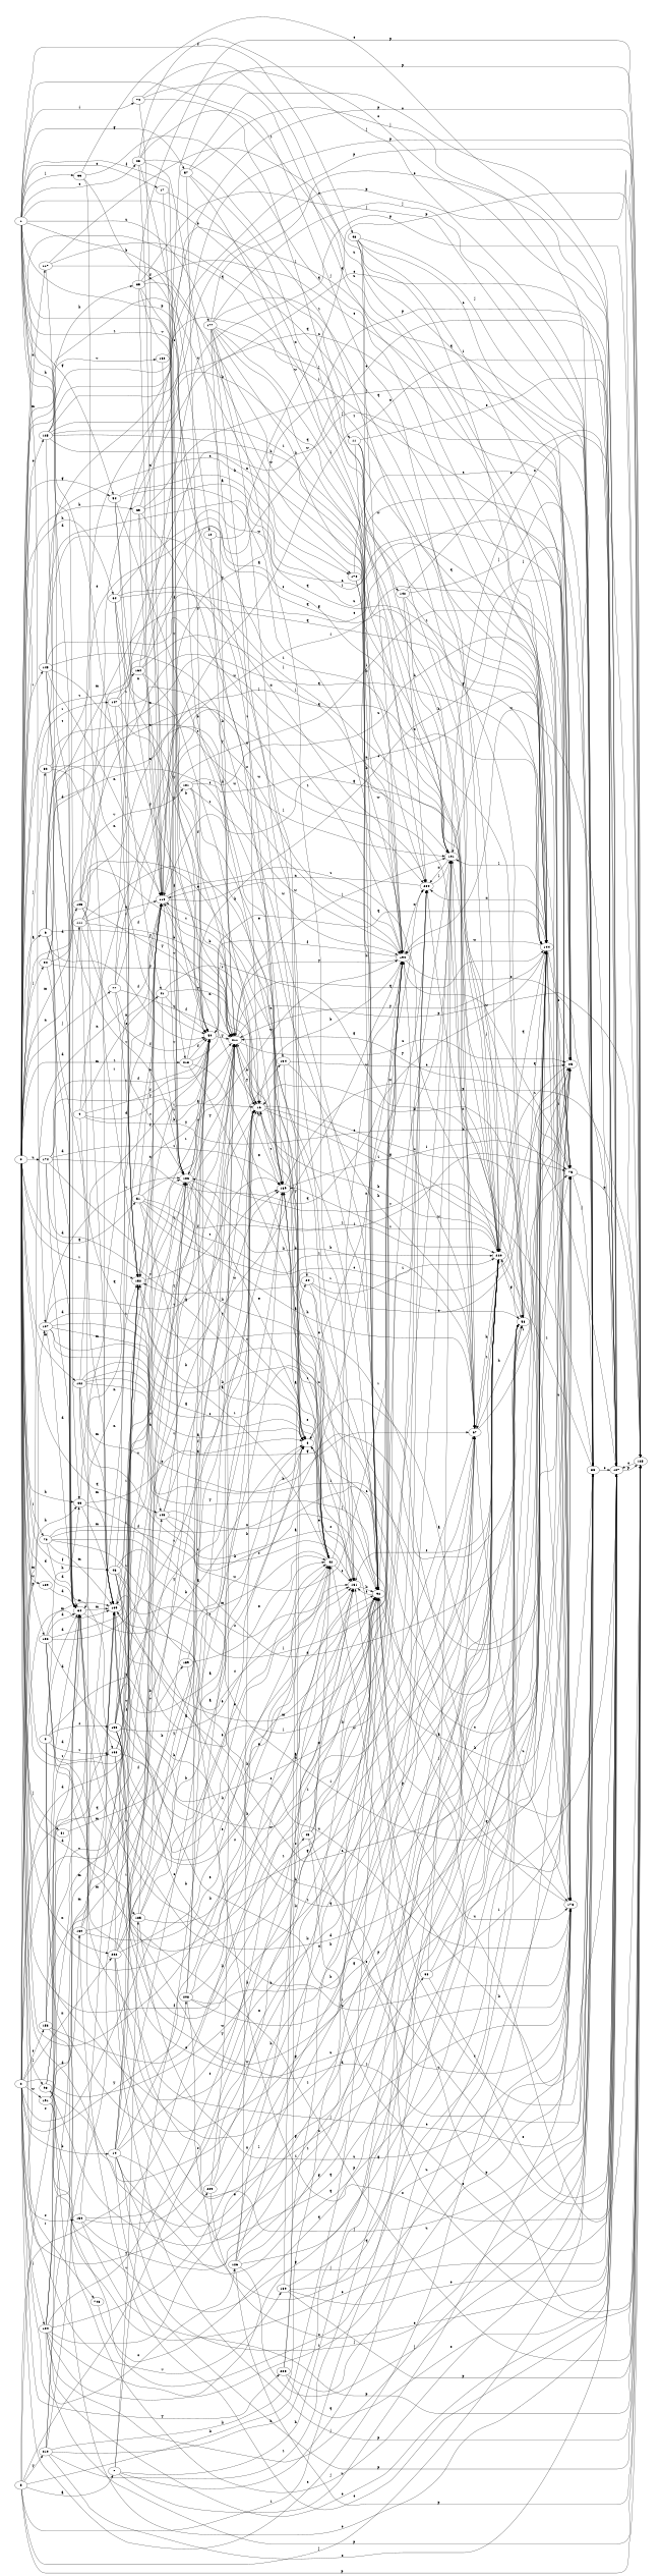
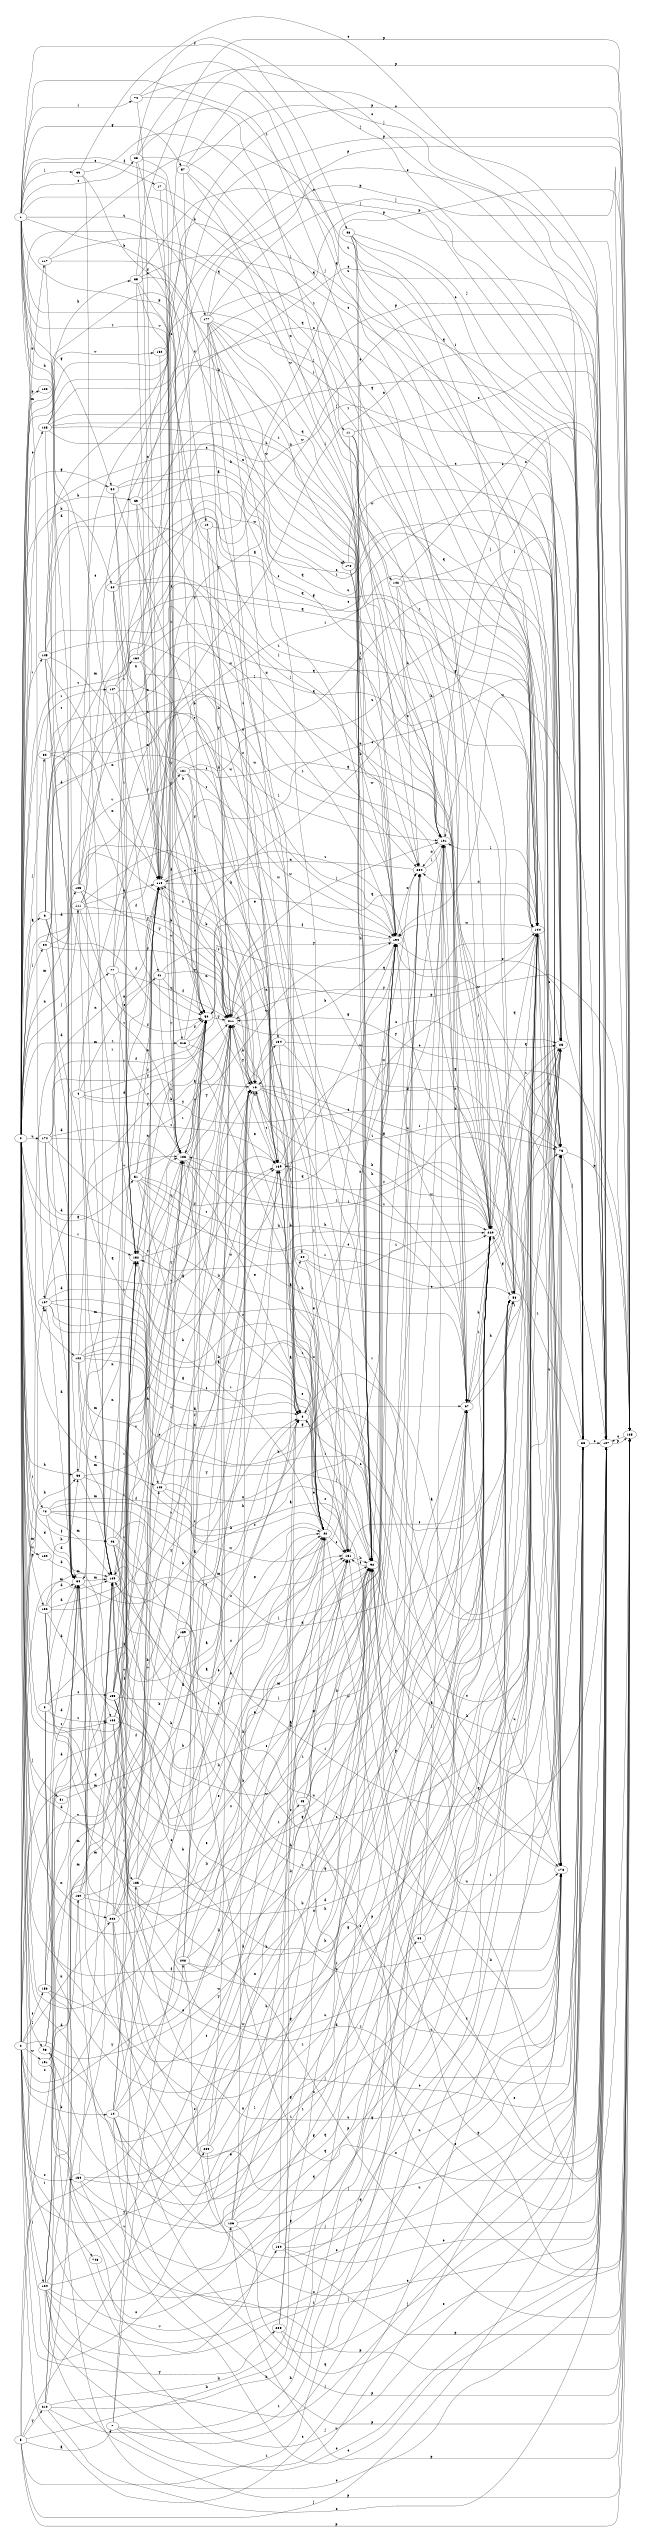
  strict digraph {
    rankdir=LR
    0
    6
    34
    38
    45
    46
    51
    54
    63
    64
    66
    70
    77
    81
    82
    85
    92
    94
    98
    102
    105
    111
    117
    125
+   128
    132
    134
    142
    143
    145
    147
    n32 [label=748]
    152
    164
    168
    170
    174
    180
    181
    182
    185
    189
    202
    218
    50
    194
    161
    144
    204
    211
    109
    58
    178
    8
    75
    127
    101
    42
    25
    135
    220
    118
    67
    169
    83
    16
    186
    1
    11
    12
    17
    23
    24
    41
    48
    57
    74
    99
    107
    177
    2
    14
    n83 [label=104]
    126
    153
    154
    191
    205
    208
    209
    3
    155
    159
    4
    5
    7
    160
    210
    0 -> 6 [label=a]
    0 -> 34 [label=d]
    0 -> 38 [label=e]
    0 -> 45 [label=f]
    0 -> 46 [label=f]
    0 -> 51 [label=g]
    0 -> 54 [label=g]
    0 -> 63 [label=h]
    0 -> 64 [label=h]
    0 -> 66 [label=h]
    0 -> 70 [label=i]
    0 -> 77 [label=j]
    0 -> 81 [label=j]
    0 -> 82 [label=j]
    0 -> 85 [label=k]
    0 -> 92 [label=k]
    0 -> 94 [label=l]
    0 -> 98 [label=l]
    0 -> 102 [label=m]
    0 -> 105 [label=m]
    0 -> 111 [label=n]
    0 -> 117 [label=n]
    0 -> 125 [label=o]
+   0 -> 128 [label=p]
    0 -> 132 [label=p]
    0 -> 134 [label=p]
    0 -> 142 [label=q]
    0 -> 143 [label=q]
    0 -> 145 [label=r]
    0 -> 147 [label=r]
    0 -> n32 [label=r]
    0 -> 152 [label=r]
    0 -> 164 [label=t]
    0 -> 168 [label=t]
    0 -> 170 [label=u]
    0 -> 174 [label=u]
    0 -> 180 [label=v]
    0 -> 181 [label=v]
    0 -> 182 [label=v]
    0 -> 185 [label=v]
    0 -> 189 [label=w]
    0 -> 202 [label=x]
    0 -> 218 [label=z]
    6 -> 34 [label=d]
    6 -> 143 [label=q]
    6 -> 50 [label=f]
    6 -> 194 [label=w]
    6 -> 161 [label=s]
    6 -> 144 [label=q]
    6 -> 204 [label=x]
    6 -> 211 [label=y]
    34 -> 109 [label=m]
    34 -> 58 [label=g]
    34 -> 178 [label=u]
    34 -> 8 [label=a]
    38 -> 144 [label=q]
    38 -> 75 [label=i]
    38 -> 127 [label=o]
    38 -> 101 [label=l]
    45 -> 92 [label=k]
    45 -> 194 [label=w]
    45 -> 178 [label=u]
    45 -> 127 [label=o]
    45 -> 42 [label=e]
    46 -> 152 [label=r]
    46 -> 161 [label=s]
    46 -> 144 [label=q]
    46 -> 211 [label=y]
    46 -> 127 [label=o]
    46 -> 101 [label=l]
    46 -> 25 [label=c]
    46 -> 135 [label=p]
    51 -> 194 [label=w]
    51 -> 211 [label=y]
    51 -> 8 [label=a]
    51 -> 75 [label=i]
    51 -> 25 [label=c]
    51 -> 220 [label=z]
    51 -> 118 [label=n]
    51 -> 67 [label=h]
    54 -> 152 [label=r]
    54 -> 194 [label=w]
    54 -> 75 [label=i]
    54 -> 118 [label=n]
    54 -> 169 [label=t]
    63 -> 50 [label=f]
    63 -> 161 [label=s]
    63 -> 178 [label=u]
    63 -> 135 [label=p]
    63 -> 118 [label=n]
    63 -> 83 [label=j]
    64 -> 152 [label=r]
    64 -> 204 [label=x]
    64 -> 211 [label=y]
    64 -> 58 [label=g]
    64 -> 101 [label=l]
    64 -> 16 [label=b]
    66 -> 109 [label=m]
    66 -> 8 [label=a]
    66 -> 75 [label=i]
    66 -> 118 [label=n]
    70 -> 34 [label=d]
    70 -> 194 [label=w]
    70 -> 144 [label=q]
    70 -> 204 [label=x]
    70 -> 109 [label=m]
    70 -> 178 [label=u]
    77 -> 152 [label=r]
    77 -> 211 [label=y]
    77 -> 127 [label=o]
    77 -> 101 [label=l]
    77 -> 220 [label=z]
    77 -> 186 [label=v]
    81 -> 8 [label=a]
    82 -> 34 [label=d]
    82 -> 92 [label=k]
    82 -> 50 [label=f]
    82 -> 135 [label=p]
    82 -> 118 [label=n]
    85 -> 50 [label=f]
    85 -> 194 [label=w]
    85 -> 25 [label=c]
    85 -> 135 [label=p]
    85 -> 118 [label=n]
    85 -> 83 [label=j]
    85 -> 186 [label=v]
    92 -> 194 [label=w]
    92 -> 161 [label=s]
    92 -> 178 [label=u]
    92 -> 25 [label=c]
    92 -> 118 [label=n]
    94 -> 34 [label=d]
    94 -> 144 [label=q]
    94 -> 211 [label=y]
    94 -> 101 [label=l]
    94 -> 42 [label=e]
    98 -> 34 [label=d]
    98 -> 58 [label=g]
    98 -> 127 [label=o]
    98 -> 118 [label=n]
    98 -> 67 [label=h]
    98 -> 83 [label=j]
    102 -> 92 [label=k]
    102 -> 50 [label=f]
    102 -> 109 [label=m]
    102 -> 58 [label=g]
    102 -> 8 [label=a]
    102 -> 75 [label=i]
    102 -> 67 [label=h]
    102 -> 83 [label=j]
    105 -> 152 [label=r]
    105 -> 144 [label=q]
    105 -> 211 [label=y]
    105 -> 109 [label=m]
    105 -> 127 [label=o]
    105 -> 135 [label=p]
    105 -> 169 [label=t]
    111 -> 92 [label=k]
    111 -> 50 [label=f]
    111 -> 144 [label=q]
    111 -> 109 [label=m]
    111 -> 118 [label=n]
    111 -> 83 [label=j]
    111 -> 16 [label=b]
    117 -> 34 [label=d]
    117 -> 92 [label=k]
    117 -> 144 [label=q]
    117 -> 25 [label=c]
    125 -> 34 [label=d]
    125 -> 144 [label=q]
    125 -> 204 [label=x]
    125 -> 75 [label=i]
    125 -> 25 [label=c]
    125 -> 220 [label=z]
    125 -> 67 [label=h]
    125 -> 83 [label=j]
    132 -> 34 [label=d]
    132 -> 92 [label=k]
    132 -> 211 [label=y]
    132 -> 109 [label=m]
    132 -> 178 [label=u]
    132 -> 135 [label=p]
    132 -> 169 [label=t]
    132 -> 83 [label=j]
    134 -> 8 [label=a]
    134 -> 25 [label=c]
    134 -> 67 [label=h]
    142 -> 204 [label=x]
    142 -> 58 [label=g]
    142 -> 127 [label=o]
    142 -> 67 [label=h]
    142 -> 83 [label=j]
    143 -> 161 [label=s]
    143 -> 25 [label=c]
    143 -> 135 [label=p]
    143 -> 169 [label=t]
    143 -> 186 [label=v]
    145 -> 34 [label=d]
    145 -> 92 [label=k]
    145 -> 170 [label=c]
    145 -> 194 [label=w]
    145 -> 144 [label=q]
    145 -> 211 [label=y]
    145 -> 220 [label=z]
    145 -> 118 [label=n]
    145 -> 186 [label=v]
    147 -> 152 [label=r]
    147 -> 194 [label=w]
    147 -> 211 [label=y]
    147 -> 25 [label=c]
    147 -> 135 [label=p]
    n32 -> 144 [label=q]
    152 -> 118 [label=n]
    152 -> 169 [label=t]
    164 -> 101 [label=l]
    164 -> 25 [label=c]
    164 -> 135 [label=p]
    164 -> 118 [label=n]
    164 -> 169 [label=t]
    168 -> 92 [label=k]
    168 -> 152 [label=r]
    168 -> 42 [label=e]
    168 -> 67 [label=h]
    168 -> 186 [label=v]
    170 -> 92 [label=k]
    170 -> 194 [label=w]
    170 -> 25 [label=c]
    174 -> 34 [label=d]
    174 -> 92 [label=k]
    174 -> 50 [label=f]
    174 -> 144 [label=q]
    174 -> 211 [label=y]
    174 -> 8 [label=a]
    174 -> 169 [label=t]
    180 -> 178 [label=u]
    180 -> 8 [label=a]
    180 -> 127 [label=o]
    180 -> 25 [label=c]
    180 -> 135 [label=p]
    181 -> 50 [label=f]
    181 -> 194 [label=w]
    181 -> 58 [label=g]
    181 -> 178 [label=u]
    181 -> 42 [label=e]
    182 -> 135 [label=p]
    182 -> 186 [label=v]
    185 -> 194 [label=w]
    185 -> 178 [label=u]
    185 -> 42 [label=e]
    185 -> 118 [label=n]
    185 -> 169 [label=t]
    189 -> 34 [label=d]
    202 -> 152 [label=r]
    202 -> 144 [label=q]
    202 -> 211 [label=y]
    202 -> 8 [label=a]
    202 -> 42 [label=e]
    202 -> 135 [label=p]
    202 -> 220 [label=z]
    202 -> 16 [label=b]
    218 -> 92 [label=k]
    218 -> 50 [label=f]
    218 -> 58 [label=g]
    218 -> 42 [label=e]
    218 -> 25 [label=c]
    50 -> 152 [label=r]
    50 -> 144 [label=q]
    50 -> 211 [label=y]
    50 -> 186 [label=v]
    194 -> 50 [label=f]
    194 -> 204 [label=x]
    194 -> 211 [label=y]
    194 -> 127 [label=o]
    194 -> 16 [label=b]
    161 -> 92 [label=k]
    161 -> 211 [label=y]
    144 -> 194 [label=w]
    144 -> 204 [label=x]
    144 -> 211 [label=y]
    144 -> 178 [label=u]
    144 -> 75 [label=i]
    144 -> 101 [label=l]
    144 -> 25 [label=c]
    204 -> 101 [label=l]
    204 -> 118 [label=n]
    211 -> 152 [label=r]
    211 -> 144 [label=q]
    211 -> 101 [label=l]
    211 -> 25 [label=c]
    211 -> 135 [label=p]
    211 -> 169 [label=t]
    211 -> 16 [label=b]
    109 -> 152 [label=r]
    109 -> 161 [label=s]
    109 -> 211 [label=y]
    109 -> 178 [label=u]
    109 -> 101 [label=l]
    109 -> 220 [label=z]
    109 -> 67 [label=h]
    58 -> 152 [label=r]
    58 -> 144 [label=q]
    58 -> 101 [label=l]
    58 -> 67 [label=h]
    178 -> 8 [label=a]
    178 -> 118 [label=n]
    178 -> 16 [label=b]
    8 -> 161 [label=s]
    8 -> 204 [label=x]
    8 -> 42 [label=e]
    8 -> 186 [label=v]
    75 -> 92 [label=k]
    75 -> 194 [label=w]
    75 -> 211 [label=y]
    75 -> 135 [label=p]
    75 -> 83 [label=j]
    127 -> 92 [label=k]
    127 -> 152 [label=r]
    127 -> 194 [label=w]
    127 -> 135 [label=p]
    127 -> 118 [label=n]
    101 -> 204 [label=x]
    101 -> 109 [label=m]
    101 -> 127 [label=o]
    101 -> 67 [label=h]
    42 -> 152 [label=r]
    42 -> 194 [label=w]
    42 -> 161 [label=s]
    42 -> 109 [label=m]
    42 -> 135 [label=p]
    42 -> 169 [label=t]
    42 -> 16 [label=b]
    25 -> 34 [label=d]
    25 -> 8 [label=a]
    25 -> 220 [label=z]
    135 -> 127 [label=o]
    220 -> 161 [label=s]
    220 -> 144 [label=q]
    220 -> 204 [label=x]
    220 -> 58 [label=g]
    220 -> 67 [label=h]
    220 -> 169 [label=t]
    220 -> 16 [label=b]
    118 -> 34 [label=d]
    118 -> 194 [label=w]
    118 -> 75 [label=i]
    118 -> 135 [label=p]
    118 -> 220 [label=z]
    118 -> 16 [label=b]
    118 -> 186 [label=v]
    67 -> 194 [label=w]
    67 -> 178 [label=u]
    67 -> 75 [label=i]
    67 -> 220 [label=z]
    169 -> 8 [label=a]
    169 -> 75 [label=i]
    169 -> 42 [label=e]
    169 -> 135 [label=p]
    83 -> 34 [label=d]
    83 -> 161 [label=s]
    83 -> 127 [label=o]
    83 -> 101 [label=l]
    83 -> 220 [label=z]
    83 -> 186 [label=v]
    16 -> 211 [label=y]
    16 -> 58 [label=g]
    16 -> 178 [label=u]
    16 -> 220 [label=z]
    16 -> 118 [label=n]
    16 -> 169 [label=t]
    186 -> 50 [label=a]
    186 -> 211 [label=y]
    186 -> 42 [label=e]
    186 -> 220 [label=z]
    186 -> 67 [label=h]
    1 -> 54 [label=g]
    1 -> 66 [label=h]
    1 -> 134 [label=p]
    1 -> 168 [label=t]
    1 -> 218 [label=z]
    1 -> 50 [label=f]
    1 -> 220 [label=z]
    1 -> 11 [label=b]
    1 -> 12 [label=b]
    1 -> 17 [label=c]
    1 -> 23 [label=c]
    1 -> 24 [label=c]
    1 -> 41 [label=e]
    1 -> 48 [label=f]
    1 -> 57 [label=g]
    1 -> 74 [label=i]
    1 -> 99 [label=l]
    1 -> 107 [label=m]
    1 -> 177 [label=u]
    11 -> 92 [label=k]
    11 -> 144 [label=q]
    11 -> 127 [label=o]
    11 -> 220 [label=z]
    11 -> 67 [label=h]
    12 -> 211 [label=y]
    12 -> 135 [label=p]
    12 -> 169 [label=t]
    17 -> 204 [label=x]
    17 -> 186 [label=v]
    23 -> 178 [label=u]
    23 -> 8 [label=a]
    23 -> 127 [label=o]
    23 -> 220 [label=z]
    23 -> 118 [label=n]
    23 -> 83 [label=j]
    23 -> 16 [label=b]
    24 -> 42 [label=e]
    24 -> 25 [label=c]
    24 -> 220 [label=z]
    41 -> 50 [label=f]
    41 -> 211 [label=y]
    41 -> 169 [label=t]
    41 -> 186 [label=v]
    48 -> 92 [label=k]
    48 -> 194 [label=w]
    48 -> 144 [label=q]
    48 -> 75 [label=i]
    48 -> 25 [label=c]
    48 -> 83 [label=j]
    57 -> 50 [label=f]
    57 -> 194 [label=w]
    57 -> 127 [label=o]
    57 -> 101 [label=l]
    57 -> 83 [label=j]
    74 -> 144 [label=q]
    74 -> 178 [label=u]
    74 -> 101 [label=l]
    74 -> 118 [label=n]
    99 -> 50 [label=f]
    99 -> 144 [label=q]
    99 -> 109 [label=m]
    99 -> 127 [label=o]
    107 -> 34 [label=d]
    107 -> 92 [label=k]
    107 -> 194 [label=w]
    107 -> 161 [label=s]
    107 -> 178 [label=u]
    107 -> 8 [label=a]
    107 -> 169 [label=t]
    107 -> 186 [label=v]
    177 -> 92 [label=k]
    177 -> 194 [label=w]
    177 -> 161 [label=s]
    177 -> 144 [label=q]
    177 -> 211 [label=y]
    177 -> 8 [label=a]
    177 -> 127 [label=o]
    177 -> 101 [label=l]
    177 -> 220 [label=z]
    177 -> 83 [label=j]
    177 -> 16 [label=b]
    2 -> 66 [label=h]
    2 -> 143 [label=q]
    2 -> 202 [label=x]
    2 -> 50 [label=f]
    2 -> 194 [label=w]
    2 -> 109 [label=m]
    2 -> 25 [label=c]
    2 -> 118 [label=n]
    2 -> 16 [label=b]
    2 -> 24 [label=c]
    2 -> 107 [label=m]
    2 -> 14 [label=b]
    2 -> n83 [label=l]
    2 -> 126 [label=o]
    2 -> 153 [label=s]
    2 -> 154 [label=s]
    2 -> 191 [label=w]
    2 -> 205 [label=y]
    2 -> 208 [label=y]
    2 -> 209 [label=y]
    14 -> 92 [label=k]
    14 -> 152 [label=r]
    14 -> 161 [label=s]
    14 -> 144 [label=q]
-   14 -> 211 [label=y]
    14 -> 58 [label=g]
    14 -> 135 [label=p]
    14 -> 220 [label=z]
    14 -> 83 [label=j]
    14 -> 16 [label=b]
    14 -> 186 [label=v]
    n83 -> 34 [label=d]
    n83 -> 161 [label=s]
    n83 -> 204 [label=x]
    n83 -> 109 [label=m]
    n83 -> 58 [label=g]
    n83 -> 75 [label=i]
    n83 -> 127 [label=o]
    n83 -> 101 [label=l]
    n83 -> 135 [label=p]
    n83 -> 83 [label=j]
    n83 -> 186 [label=v]
    126 -> 92 [label=k]
    126 -> 161 [label=s]
    126 -> 58 [label=g]
    126 -> 135 [label=p]
    126 -> 220 [label=z]
    126 -> 83 [label=j]
    126 -> 16 [label=b]
    153 -> 34 [label=d]
    153 -> 92 [label=k]
    153 -> 50 [label=f]
    153 -> 178 [label=u]
    153 -> 16 [label=b]
    154 -> 194 [label=w]
    154 -> 204 [label=x]
    154 -> 109 [label=m]
    154 -> 135 [label=p]
    154 -> 220 [label=z]
    191 -> 34 [label=d]
    191 -> 50 [label=f]
    191 -> 127 [label=o]
    191 -> 118 [label=n]
    191 -> 83 [label=j]
    205 -> 92 [label=k]
    205 -> 178 [label=u]
    205 -> 8 [label=a]
    205 -> 127 [label=o]
    208 -> 50 [label=f]
    208 -> 161 [label=s]
    208 -> 144 [label=q]
    208 -> 211 [label=y]
    208 -> 58 [label=g]
    208 -> 42 [label=e]
    208 -> 67 [label=h]
    209 -> 92 [label=k]
    209 -> 204 [label=x]
    209 -> 211 [label=y]
    209 -> 127 [label=o]
    3 -> 34 [label=d]
    3 -> 66 [label=h]
    3 -> 168 [label=t]
    3 -> 58 [label=g]
    3 -> 220 [label=z]
    3 -> 67 [label=h]
    3 -> 155 [label=s]
    3 -> 159 [label=s]
    155 -> 92 [label=k]
    155 -> 152 [label=r]
    155 -> 8 [label=a]
    155 -> 75 [label=i]
    155 -> 42 [label=e]
    155 -> 220 [label=z]
    155 -> 118 [label=n]
    155 -> 169 [label=t]
    155 -> 83 [label=j]
    155 -> 16 [label=b]
    159 -> 50 [label=f]
    159 -> 127 [label=o]
    159 -> 42 [label=e]
    4 -> 50 [label=f]
    4 -> 109 [label=m]
    4 -> 75 [label=i]
    4 -> 127 [label=o]
    4 -> 16 [label=b]
    4 -> 41 [label=e]
    5 -> 92 [label=k]
    5 -> 161 [label=s]
    5 -> 42 [label=e]
    5 -> 135 [label=p]
    5 -> 220 [label=z]
    5 -> 83 [label=j]
    5 -> 7 [label=a]
    5 -> 160 [label=s]
    5 -> 210 [label=y]
    7 -> 185 [label=v]
    7 -> 144 [label=q]
    7 -> 178 [label=u]
    7 -> 67 [label=h]
    7 -> 16 [label=b]
    160 -> 109 [label=m]
    160 -> 127 [label=o]
    160 -> 42 [label=e]
    160 -> 16 [label=b]
    160 -> 186 [label=v]
    210 -> 34 [label=d]
    210 -> 92 [label=k]
    210 -> 109 [label=m]
    210 -> 127 [label=o]
    210 -> 220 [label=z]
    210 -> 67 [label=h]
    210 -> 186 [label=v]
  }
